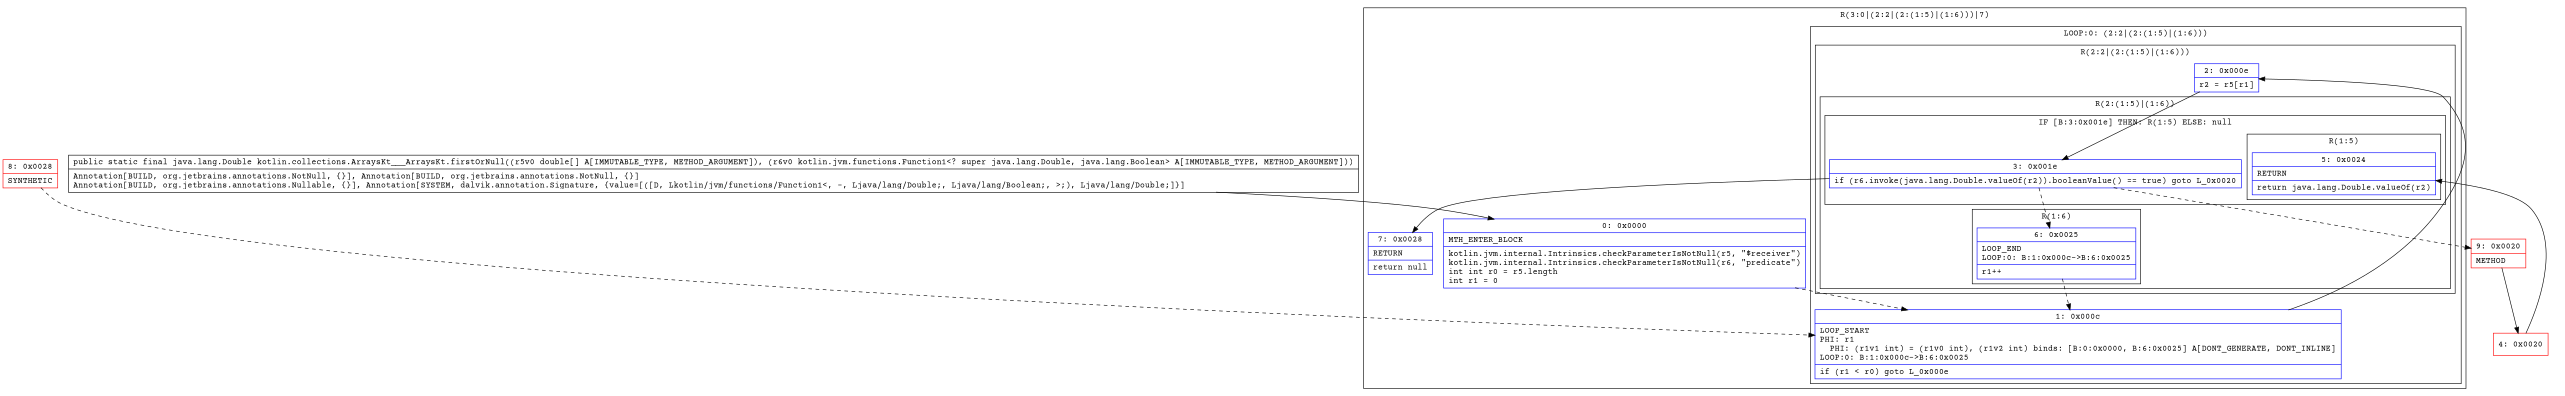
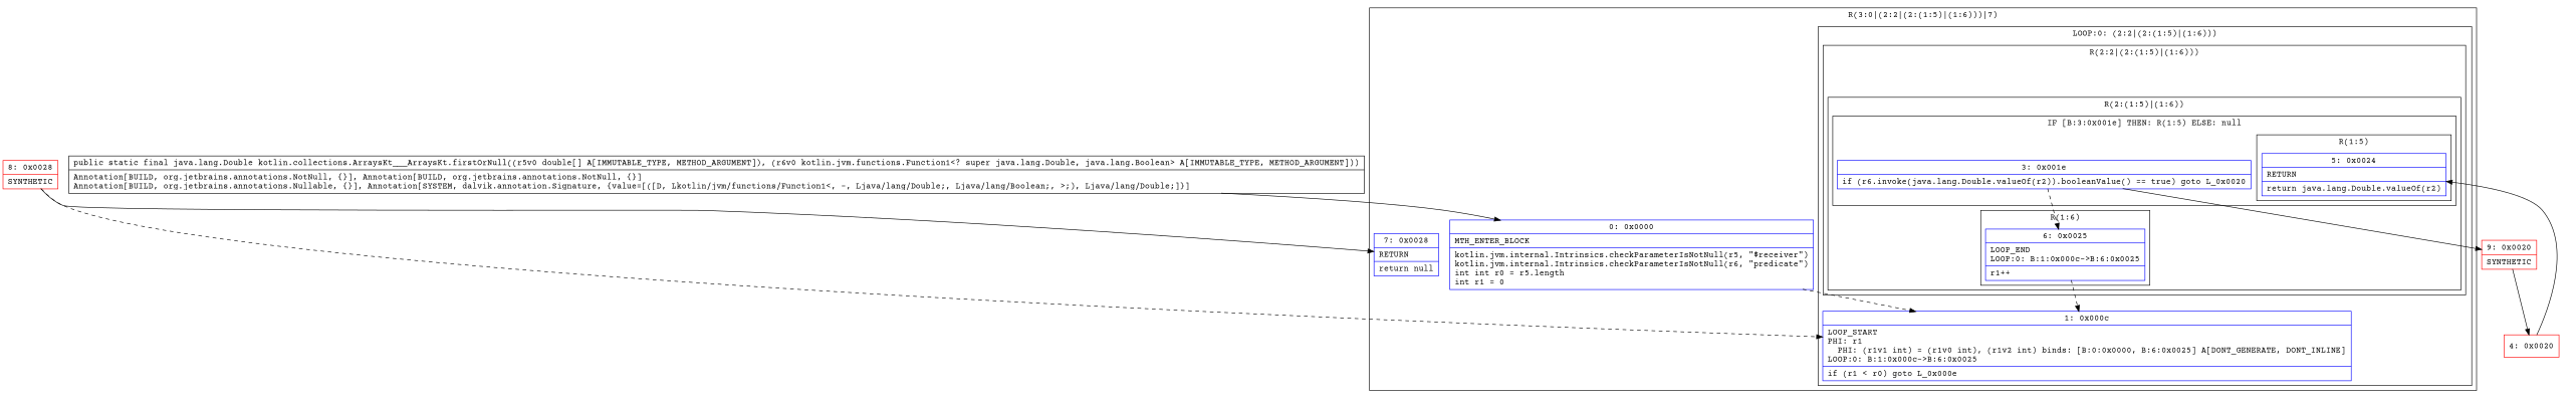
  digraph {
    fontname="Courier Prime"
    node [color=blue fontname="Courier Prime" shape=record]
    edge [fontname="Courier Prime"]
    n1 [label="{5\:\ 0x0024|RETURN\l|return java.lang.Double.valueOf(r2)\l}"]
    n2 [label="{3\:\ 0x001e|if (r6.invoke(java.lang.Double.valueOf(r2)).booleanValue() == true) goto L_0x0020\l}"]
    n3 [label="{6\:\ 0x0025|LOOP_END\lLOOP:0: B:1:0x000c\-\>B:6:0x0025\l|r1++\l}"]
-   n4 [label="{2\:\ 0x000e|r2 = r5[r1]\l}"]
    n5 [label="{1\:\ 0x000c|LOOP_START\lPHI: r1 \l  PHI: (r1v1 int) = (r1v0 int), (r1v2 int) binds: [B:0:0x0000, B:6:0x0025] A[DONT_GENERATE, DONT_INLINE]\lLOOP:0: B:1:0x000c\-\>B:6:0x0025\l|if (r1 \< r0) goto L_0x000e\l}"]
    n6 [label="{0\:\ 0x0000|MTH_ENTER_BLOCK\l|kotlin.jvm.internal.Intrinsics.checkParameterIsNotNull(r5, \"$receiver\")\lkotlin.jvm.internal.Intrinsics.checkParameterIsNotNull(r6, \"predicate\")\lint int r0 = r5.length\lint r1 = 0\l}"]
    n7 [label="{7\:\ 0x0028|RETURN\l|return null\l}"]
-   n8 [color=red label="{9\:\ 0x0020|METHOD\l}"]
+   n8 [color=red label="{9\:\ 0x0020|SYNTHETIC\l}"]
    n9 [color=red label="{8\:\ 0x0028|SYNTHETIC\l}"]
    n10 [color=red label="{4\:\ 0x0020}"]
    n11 [label="{public static final java.lang.Double kotlin.collections.ArraysKt___ArraysKt.firstOrNull((r5v0 double[] A[IMMUTABLE_TYPE, METHOD_ARGUMENT]), (r6v0 kotlin.jvm.functions.Function1\<? super java.lang.Double, java.lang.Boolean\> A[IMMUTABLE_TYPE, METHOD_ARGUMENT]))  | Annotation[BUILD, org.jetbrains.annotations.NotNull, \{\}], Annotation[BUILD, org.jetbrains.annotations.NotNull, \{\}]\lAnnotation[BUILD, org.jetbrains.annotations.Nullable, \{\}], Annotation[SYSTEM, dalvik.annotation.Signature, \{value=[([D, Lkotlin\/jvm\/functions\/Function1\<, \-, Ljava\/lang\/Double;, Ljava\/lang\/Boolean;, \>;), Ljava\/lang\/Double;]\}]\l}" color=""]
    subgraph cluster_1 {
      label="R(3:0|(2:2|(2:(1:5)|(1:6)))|7)"
      n6
      n7
      subgraph cluster_2 {
        label="LOOP:0: (2:2|(2:(1:5)|(1:6)))"
        n5
        subgraph cluster_3 {
          label="R(2:2|(2:(1:5)|(1:6)))"
-         n4
          subgraph cluster_4 {
            label="R(2:(1:5)|(1:6))"
            subgraph cluster_5 {
              label="IF [B:3:0x001e] THEN: R(1:5) ELSE: null"
              n2
              subgraph cluster_6 {
                label="R(1:5)"
                n1
              }
            }
            subgraph cluster_7 {
              label="R(1:6)"
              n3
            }
          }
        }
      }
    }
    n2 -> n3 [style=dashed]
-   n2 -> n8 [style=dashed]
+   n2 -> n8
    n3 -> n5 [style=dashed]
-   n4 -> n2
-   n5 -> n4
    n6 -> n5 [style=dashed]
    n8 -> n10
    n9 -> n5 [style=dashed]
-   n2 -> n7
+   n9 -> n7
    n10 -> n1
    n11 -> n6
  }
